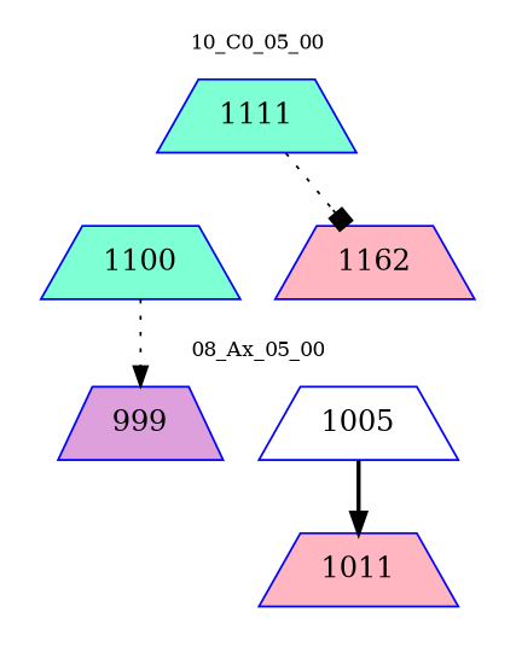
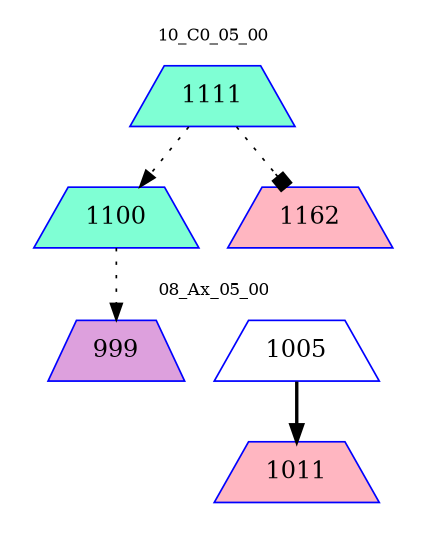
  digraph {
    node [color=blue fillcolor=lightpink shape=trapezium style=filled]
    edge [arrowhead=normal color=black style=dotted]
    n1 [fillcolor=white label=1005]
    n2 [fillcolor=plum label=999]
    n3 [label=1011]
    n4 [fillcolor=aquamarine label=1111]
    n5 [fillcolor=aquamarine label=1100]
    n6 [label=1162]
    subgraph cluster_1 {
      color=white
      fontsize=10
      label="08_Ax_05_00"
      n1
      n2
      n3
    }
    subgraph cluster_2 {
      color=white
      fontsize=10
      label="10_C0_05_00"
      n4
      n5
      n6
    }
    n1 -> n3 [style=bold]
+   n4 -> n5
    n4 -> n6 [arrowhead=box]
    n5 -> n2
  }
